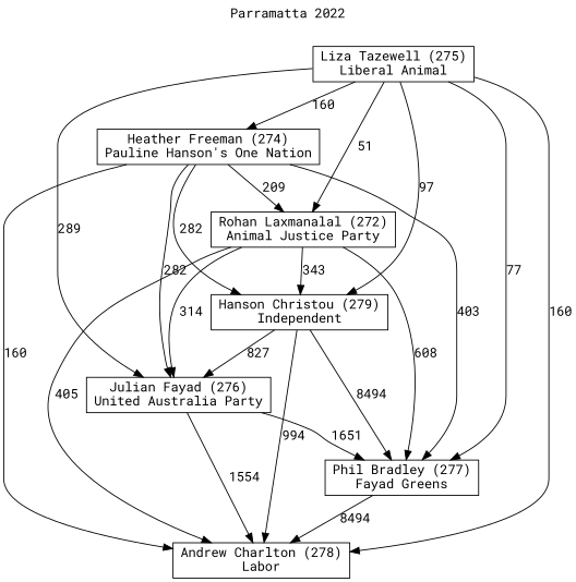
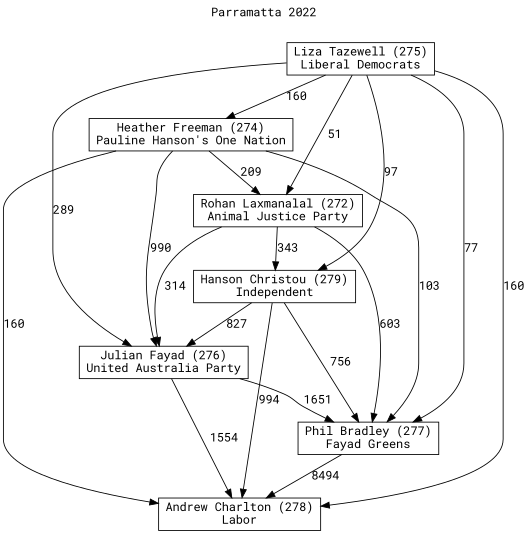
  digraph {
    fontname="Roboto Mono"
    label="Parramatta 2022"
    labelloc=t
    mclimit=10
    node [fontname="Roboto Mono" shape=box]
    edge [fontname="Roboto Mono"]
    n1 [label="Julian Fayad (276)\nUnited Australia Party"]
    n2 [label="Phil Bradley (277)\nFayad Greens"]
    n3 [label="Andrew Charlton (278)\nLabor"]
    n4 [label="Heather Freeman (274)\nPauline Hanson's One Nation"]
    n5 [label="Rohan Laxmanalal (272)\nAnimal Justice Party"]
    n6 [label="Hanson Christou (279)\nIndependent"]
-   n7 [label="Liza Tazewell (275)\nLiberal Animal"]
+   n7 [label="Liza Tazewell (275)\nLiberal Democrats"]
    n1 -> n2 [label=1651]
    n1 -> n3 [label=1554]
    n2 -> n3 [label=8494]
-   n4 -> n1 [label=282]
-   n4 -> n2 [label=403]
+   n4 -> n1 [label=990]
+   n4 -> n2 [label=103]
    n4 -> n3 [label=160]
    n4 -> n5 [label=209]
-   n4 -> n6 [label=282]
    n5 -> n1 [label=314]
-   n5 -> n2 [label=608]
-   n5 -> n3 [label=405]
+   n5 -> n2 [label=603]
    n5 -> n6 [label=343]
    n6 -> n1 [label=827]
-   n6 -> n2 [label=8494]
+   n6 -> n2 [label=756]
    n6 -> n3 [label=994]
    n7 -> n1 [label=289]
    n7 -> n2 [label=77]
    n7 -> n3 [label=160]
    n7 -> n4 [label=160]
    n7 -> n5 [label=51]
    n7 -> n6 [label=97]
  }
